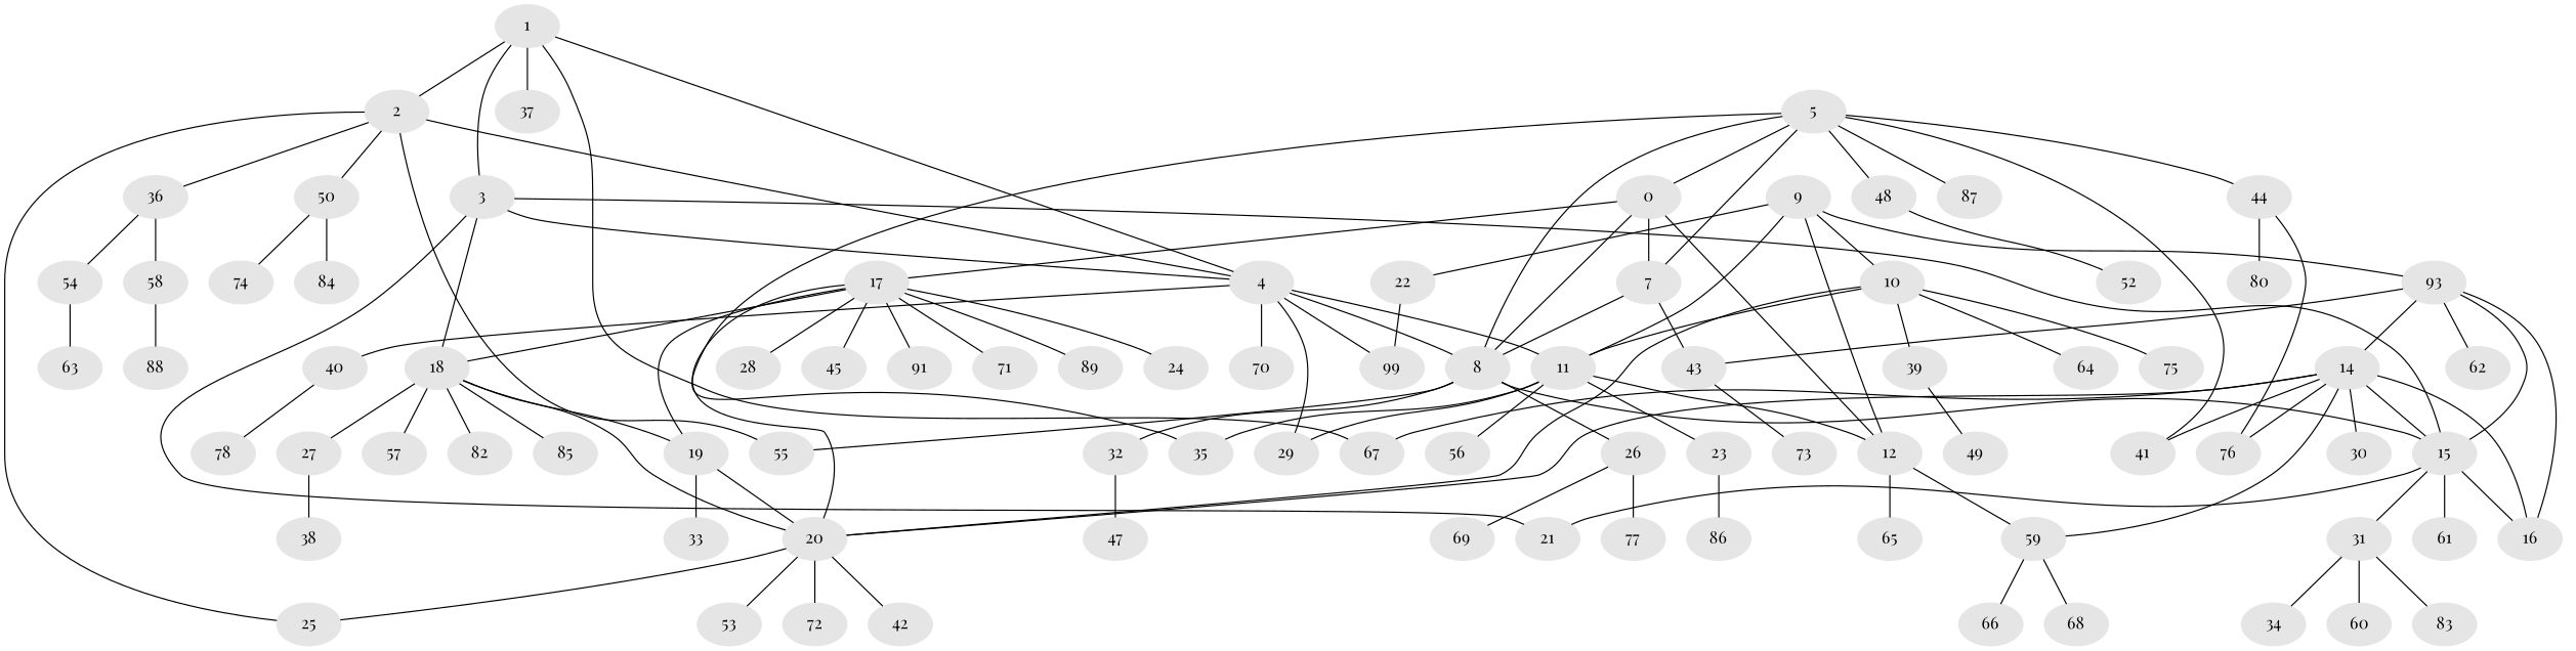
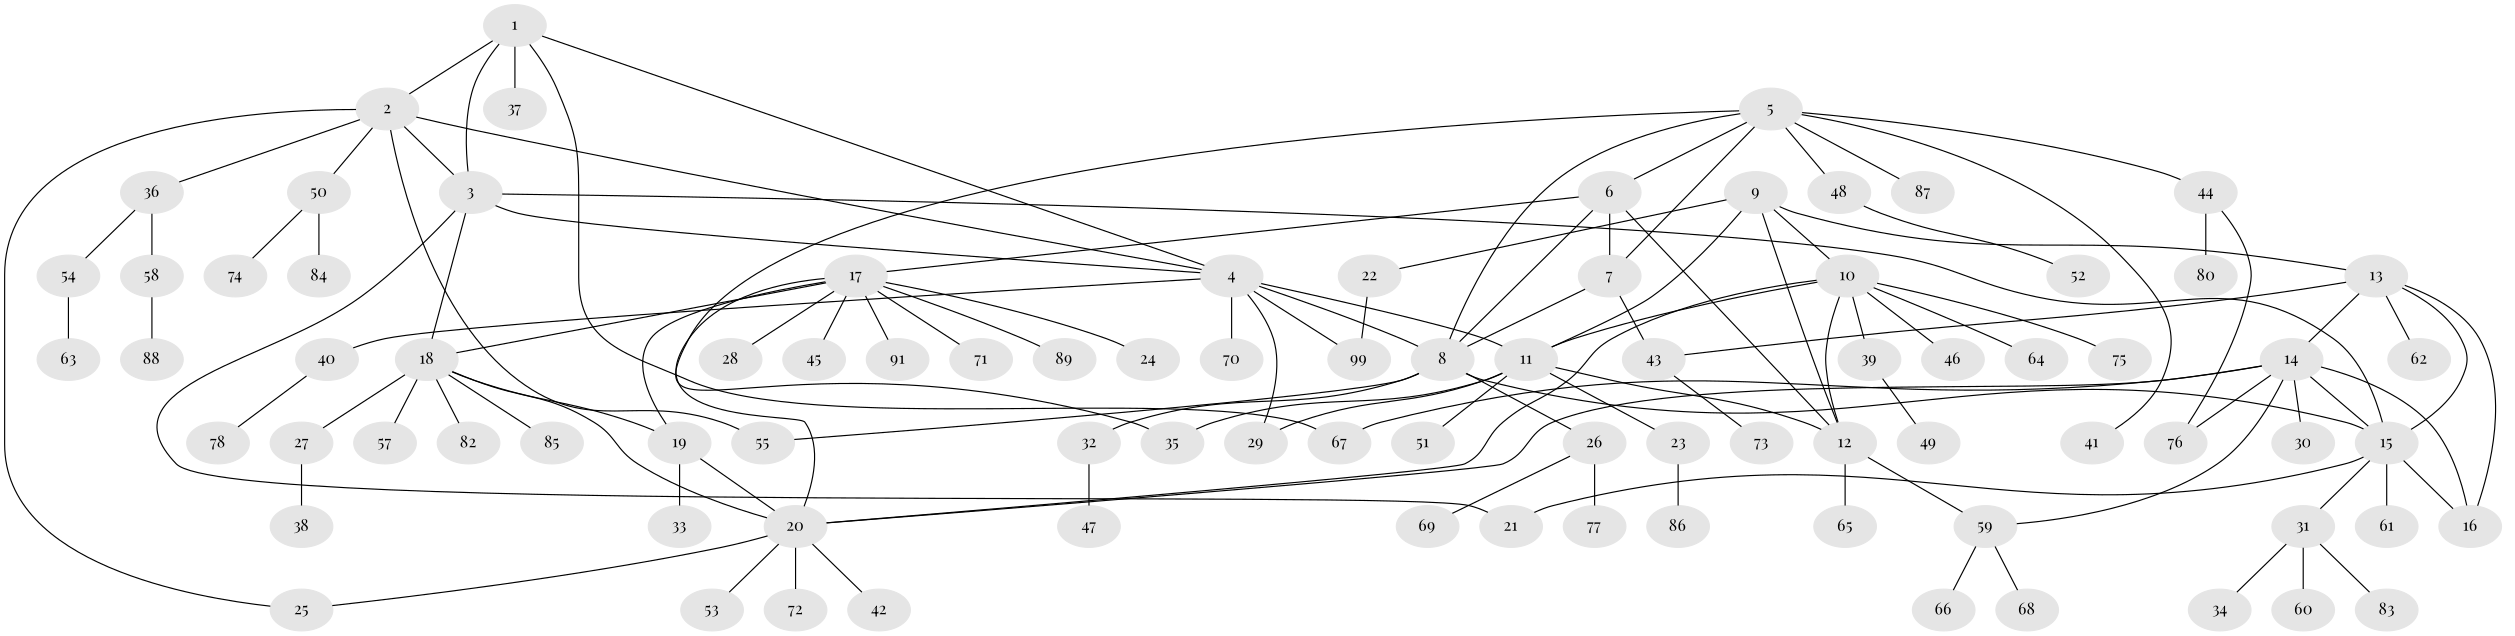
  graph {
    fontname="Playfair Display"
    node [color=gray90 fontname="Playfair Display" style=filled]
    edge [fontname="Playfair Display"]
    1
    2
    3
    4
    37
    67
    25
    36
    50
    55
    15
    18
    21
    8
    11
    29
    40
    70
    n19 [label=99]
    54
    58
    74
    84
    16
    31
    61
    20
    19
    27
    57
    82
    85
    26
    32
    35
    12
    23
-   56
+   56 [label=51]
    78
    5
-   6 [label=0]
+   6
    7
    41
    44
    48
    87
    17
    43
    76
    80
    52
    59
    65
    24
    28
    45
    n57 [label=91]
    71
    89
    73
    69
    77
    47
    9
    10
-   13 [label=93]
+   13
    22
    39
+   46
    64
    75
    14
    62
    42
    53
    72
    49
    86
    66
    68
    30
    34
    60
    83
    33
    38
    63
    88
    1 -- 2
    1 -- 3
    1 -- 4
    1 -- 37
    1 -- 67
+   2 -- 3
    2 -- 4
    2 -- 25
    2 -- 36
    2 -- 50
    2 -- 55
    3 -- 4
    3 -- 15
    3 -- 18
    3 -- 21
    4 -- 8
    4 -- 11
    4 -- 29
    4 -- 40
    4 -- 70
    4 -- n19
    36 -- 54
    36 -- 58
    50 -- 74
    50 -- 84
    15 -- 21
    15 -- 16
    15 -- 31
    15 -- 61
    18 -- 20
    18 -- 19
    18 -- 27
    18 -- 57
    18 -- 82
    18 -- 85
    8 -- 55
    8 -- 15
    8 -- 26
    8 -- 32
    11 -- 29
    11 -- 35
    11 -- 12
    11 -- 23
    11 -- 56
    40 -- 78
    54 -- 63
    58 -- 88
    31 -- 34
    31 -- 60
    31 -- 83
    20 -- 25
    20 -- 42
    20 -- 53
    20 -- 72
    19 -- 20
    19 -- 33
    27 -- 38
    26 -- 69
    26 -- 77
    32 -- 47
    12 -- 59
    12 -- 65
    23 -- 86
    5 -- 8
    5 -- 35
    5 -- 6
    5 -- 7
    5 -- 41
    5 -- 44
    5 -- 48
    5 -- 87
    6 -- 8
    6 -- 12
    6 -- 7
    6 -- 17
    7 -- 8
    7 -- 43
    44 -- 76
    44 -- 80
    48 -- 52
    17 -- 18
    17 -- 20
    17 -- 19
    17 -- 24
    17 -- 28
    17 -- 45
    17 -- n57
    17 -- 71
    17 -- 89
    43 -- 73
    59 -- 66
    59 -- 68
    9 -- 11
    9 -- 12
    9 -- 10
    9 -- 13
    9 -- 22
    10 -- 11
    10 -- 20
+   10 -- 12
    10 -- 39
+   10 -- 46
    10 -- 64
    10 -- 75
    13 -- 15
    13 -- 16
    13 -- 43
    13 -- 14
    13 -- 62
    22 -- n19
    39 -- 49
    14 -- 67
    14 -- 15
    14 -- 16
    14 -- 20
-   14 -- 41
    14 -- 76
    14 -- 59
    14 -- 30
  }
